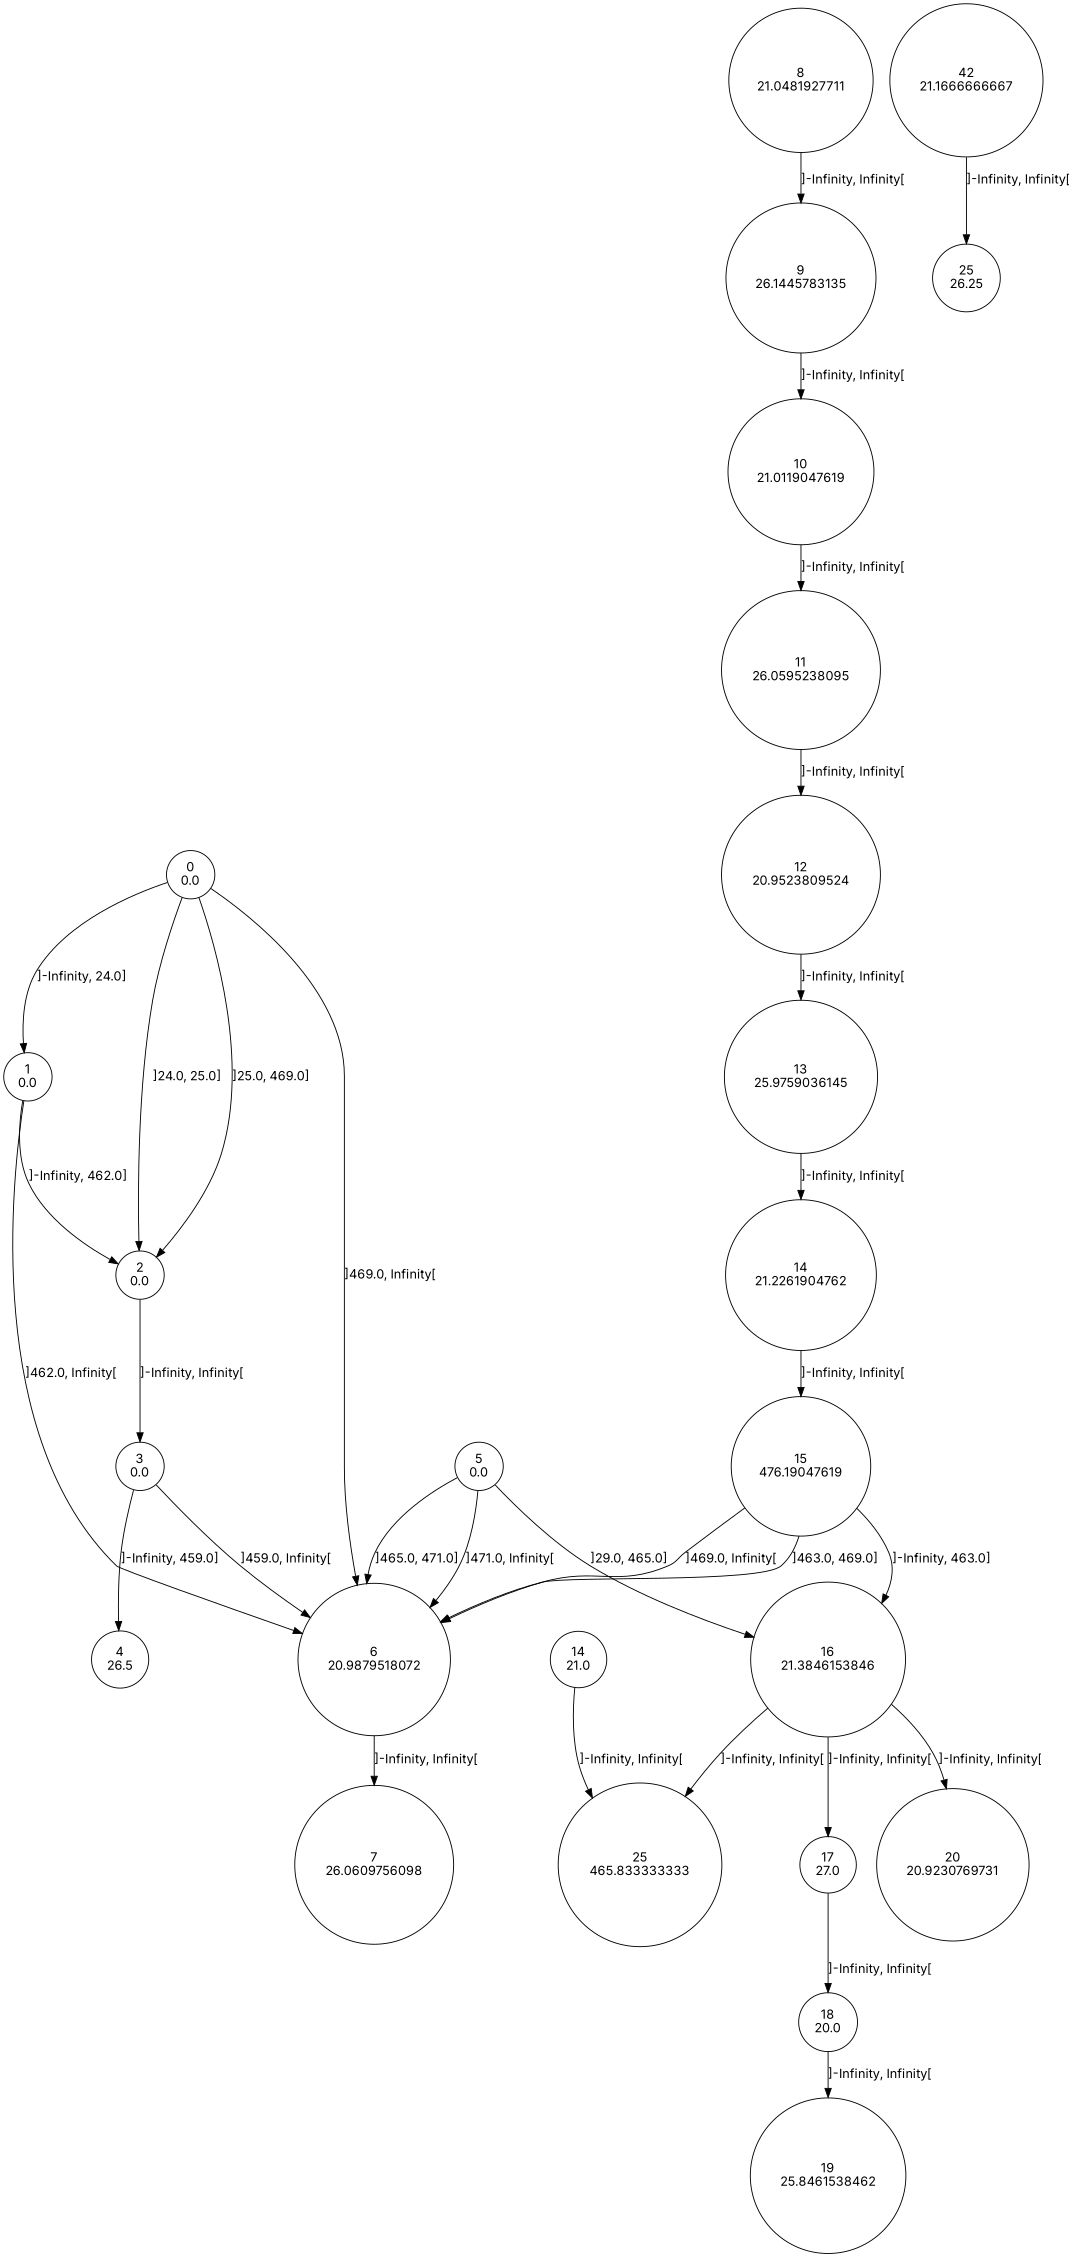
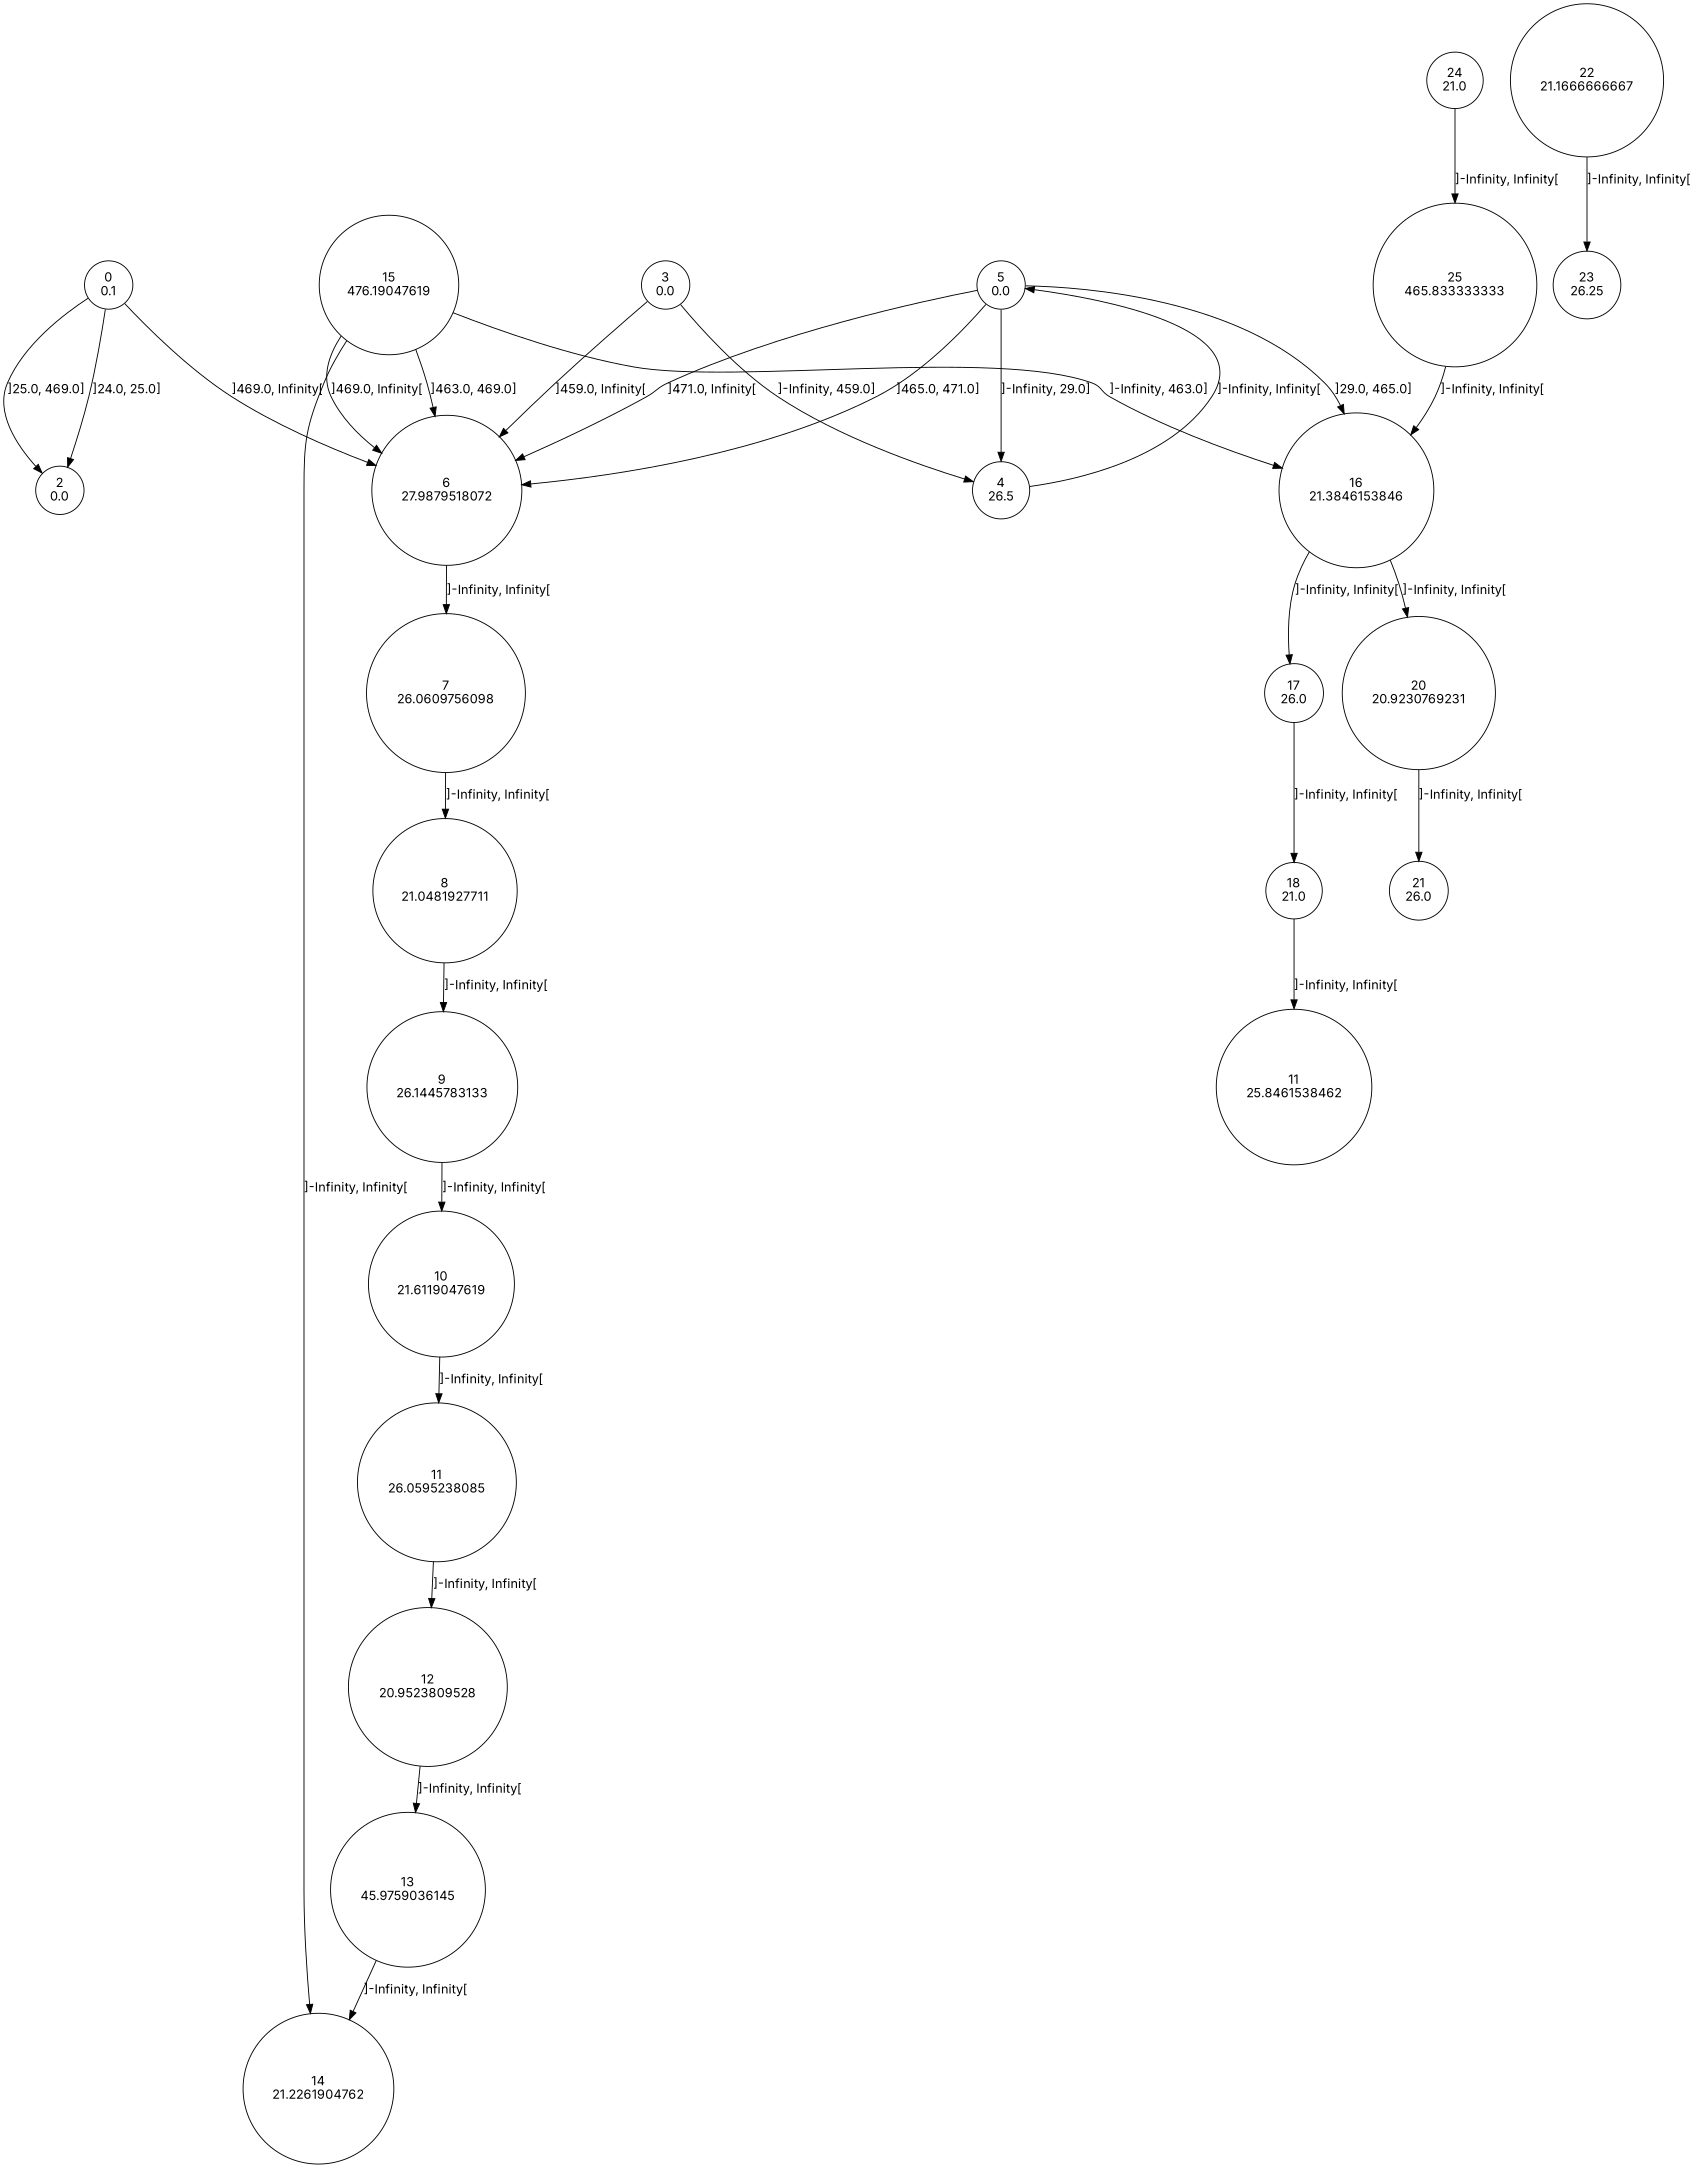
  digraph {
    fontname=Inter
    node [fontname=Inter shape=circle]
    edge [fontname=Inter]
-   n1 [label="0\n0.0"]
-   n2 [label="1\n0.0"]
+   n1 [label="0\n0.1"]
    n3 [label="2\n0.0"]
-   n4 [label="6\n20.9879518072"]
+   n4 [label="6\n27.9879518072"]
    n5 [label="3\n0.0"]
    n6 [label="7\n26.0609756098"]
    n7 [label="4\n26.5"]
    n8 [label="8\n21.0481927711"]
    n9 [label="5\n0.0"]
    n10 [label="16\n21.3846153846"]
-   n11 [label="17\n27.0"]
-   n12 [label="20\n20.9230769731"]
-   n13 [label="18\n20.0"]
-   n14 [label="9\n26.1445783135"]
-   n15 [label="10\n21.0119047619"]
-   n16 [label="11\n26.0595238095"]
-   n17 [label="12\n20.9523809524"]
-   n18 [label="13\n25.9759036145"]
+   n11 [label="17\n26.0"]
+   n12 [label="20\n20.9230769231"]
+   n13 [label="18\n21.0"]
+   n14 [label="9\n26.1445783133"]
+   n15 [label="10\n21.6119047619"]
+   n16 [label="11\n26.0595238085"]
+   n17 [label="12\n20.9523809528"]
+   n18 [label="13\n45.9759036145"]
    n19 [label="14\n21.2261904762"]
    n20 [label="15\n476.19047619"]
-   n21 [label="19\n25.8461538462"]
-   n23 [label="42\n21.1666666667"]
-   n24 [label="25\n26.25"]
-   n25 [label="14\n21.0"]
+   n21 [label="11\n25.8461538462"]
+   n22 [label="21\n26.0"]
+   n23 [label="22\n21.1666666667"]
+   n24 [label="23\n26.25"]
+   n25 [label="24\n21.0"]
    n26 [label="25\n465.833333333"]
-   n1 -> n2 [label="]-Infinity, 24.0]"]
    n1 -> n3 [label="]24.0, 25.0]"]
    n1 -> n3 [label="]25.0, 469.0]"]
    n1 -> n4 [label="]469.0, Infinity["]
-   n2 -> n3 [label="]-Infinity, 462.0]"]
-   n2 -> n4 [label="]462.0, Infinity["]
-   n3 -> n5 [label="]-Infinity, Infinity["]
    n4 -> n6 [label="]-Infinity, Infinity["]
    n5 -> n4 [label="]459.0, Infinity["]
    n5 -> n7 [label="]-Infinity, 459.0]"]
+   n6 -> n8 [label="]-Infinity, Infinity["]
+   n7 -> n9 [label="]-Infinity, Infinity["]
    n8 -> n14 [label="]-Infinity, Infinity["]
    n9 -> n4 [label="]465.0, 471.0]"]
    n9 -> n4 [label="]471.0, Infinity["]
+   n9 -> n7 [label="]-Infinity, 29.0]"]
    n9 -> n10 [label="]29.0, 465.0]"]
    n10 -> n11 [label="]-Infinity, Infinity["]
    n10 -> n12 [label="]-Infinity, Infinity["]
    n11 -> n13 [label="]-Infinity, Infinity["]
+   n12 -> n22 [label="]-Infinity, Infinity["]
    n13 -> n21 [label="]-Infinity, Infinity["]
    n14 -> n15 [label="]-Infinity, Infinity["]
    n15 -> n16 [label="]-Infinity, Infinity["]
    n16 -> n17 [label="]-Infinity, Infinity["]
    n17 -> n18 [label="]-Infinity, Infinity["]
    n18 -> n19 [label="]-Infinity, Infinity["]
-   n19 -> n20 [label="]-Infinity, Infinity["]
+   n20 -> n19 [label="]-Infinity, Infinity["]
    n20 -> n4 [label="]463.0, 469.0]"]
    n20 -> n4 [label="]469.0, Infinity["]
    n20 -> n10 [label="]-Infinity, 463.0]"]
    n23 -> n24 [label="]-Infinity, Infinity["]
    n25 -> n26 [label="]-Infinity, Infinity["]
-   n10 -> n26 [label="]-Infinity, Infinity["]
+   n26 -> n10 [label="]-Infinity, Infinity["]
  }
